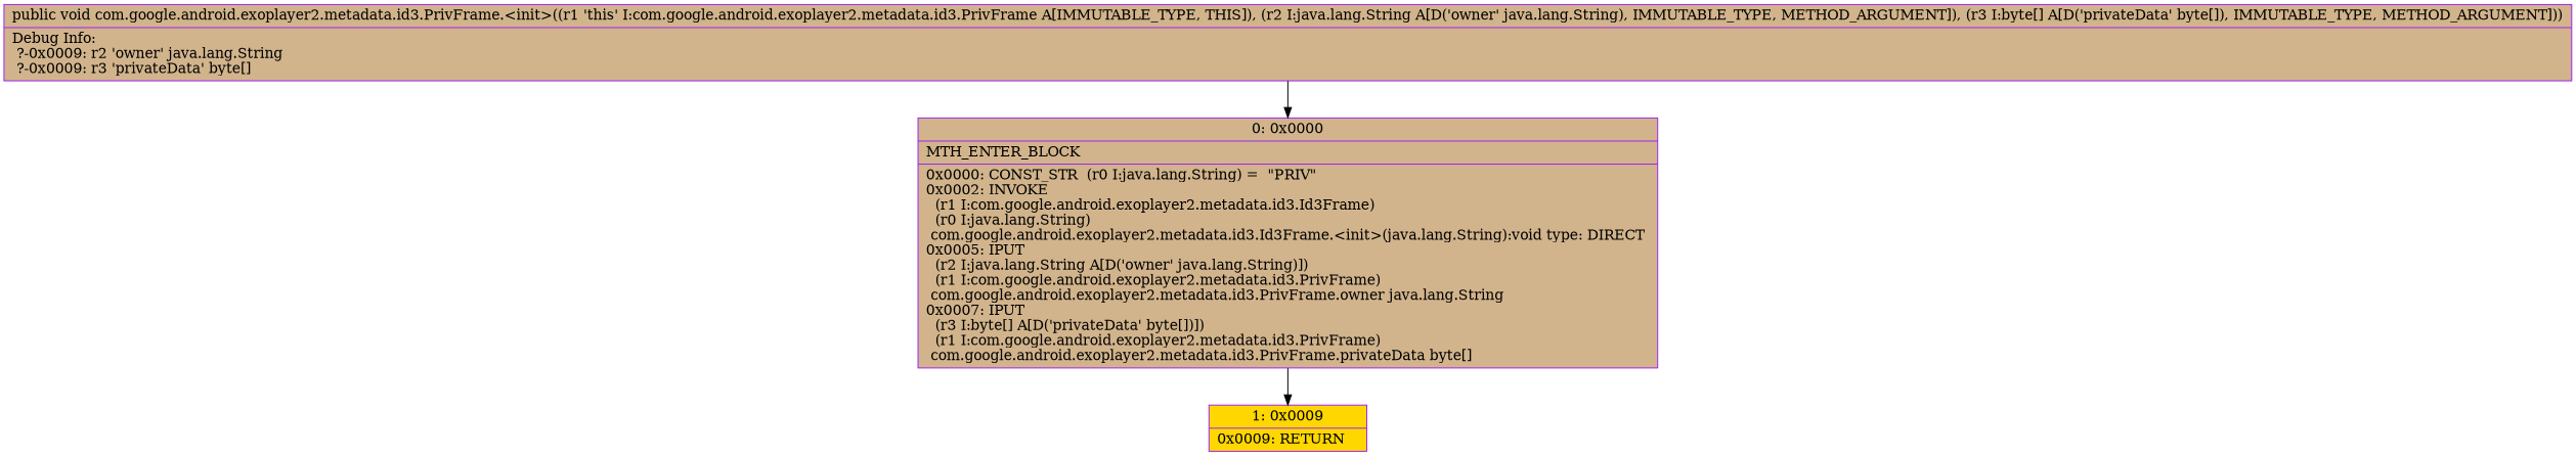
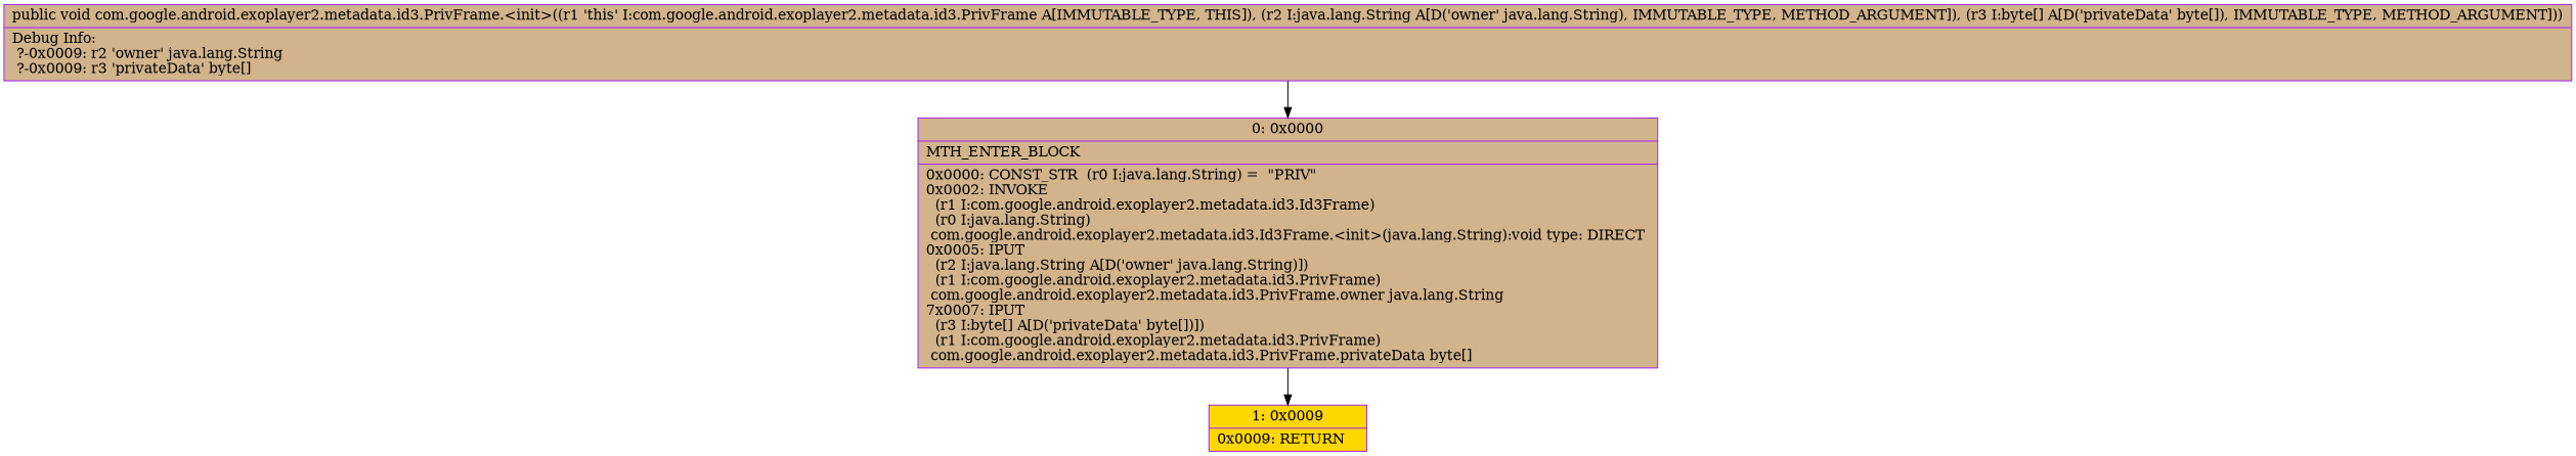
  digraph {
    node [shape=record style=filled fillcolor=tan color=purple]
-   n1 [label="{0\:\ 0x0000|MTH_ENTER_BLOCK\l|0x0000: CONST_STR  (r0 I:java.lang.String) =  \"PRIV\" \l0x0002: INVOKE  \l  (r1 I:com.google.android.exoplayer2.metadata.id3.Id3Frame)\l  (r0 I:java.lang.String)\l com.google.android.exoplayer2.metadata.id3.Id3Frame.\<init\>(java.lang.String):void type: DIRECT \l0x0005: IPUT  \l  (r2 I:java.lang.String A[D('owner' java.lang.String)])\l  (r1 I:com.google.android.exoplayer2.metadata.id3.PrivFrame)\l com.google.android.exoplayer2.metadata.id3.PrivFrame.owner java.lang.String \l0x0007: IPUT  \l  (r3 I:byte[] A[D('privateData' byte[])])\l  (r1 I:com.google.android.exoplayer2.metadata.id3.PrivFrame)\l com.google.android.exoplayer2.metadata.id3.PrivFrame.privateData byte[] \l}"]
+   n1 [label="{0\:\ 0x0000|MTH_ENTER_BLOCK\l|0x0000: CONST_STR  (r0 I:java.lang.String) =  \"PRIV\" \l0x0002: INVOKE  \l  (r1 I:com.google.android.exoplayer2.metadata.id3.Id3Frame)\l  (r0 I:java.lang.String)\l com.google.android.exoplayer2.metadata.id3.Id3Frame.\<init\>(java.lang.String):void type: DIRECT \l0x0005: IPUT  \l  (r2 I:java.lang.String A[D('owner' java.lang.String)])\l  (r1 I:com.google.android.exoplayer2.metadata.id3.PrivFrame)\l com.google.android.exoplayer2.metadata.id3.PrivFrame.owner java.lang.String \l7x0007: IPUT  \l  (r3 I:byte[] A[D('privateData' byte[])])\l  (r1 I:com.google.android.exoplayer2.metadata.id3.PrivFrame)\l com.google.android.exoplayer2.metadata.id3.PrivFrame.privateData byte[] \l}"]
    n2 [label="{1\:\ 0x0009|0x0009: RETURN   \l}" fillcolor=gold]
    n3 [label="{public void com.google.android.exoplayer2.metadata.id3.PrivFrame.\<init\>((r1 'this' I:com.google.android.exoplayer2.metadata.id3.PrivFrame A[IMMUTABLE_TYPE, THIS]), (r2 I:java.lang.String A[D('owner' java.lang.String), IMMUTABLE_TYPE, METHOD_ARGUMENT]), (r3 I:byte[] A[D('privateData' byte[]), IMMUTABLE_TYPE, METHOD_ARGUMENT]))  | Debug Info:\l  ?\-0x0009: r2 'owner' java.lang.String\l  ?\-0x0009: r3 'privateData' byte[]\l}"]
    n1 -> n2
    n3 -> n1
  }
